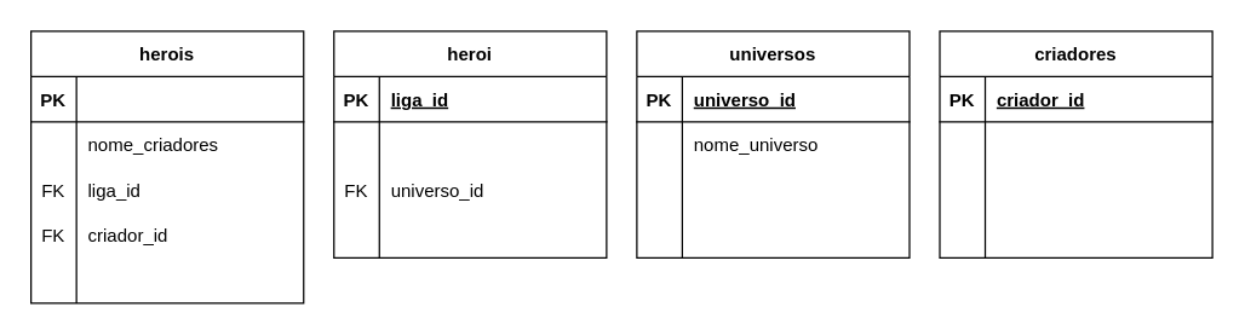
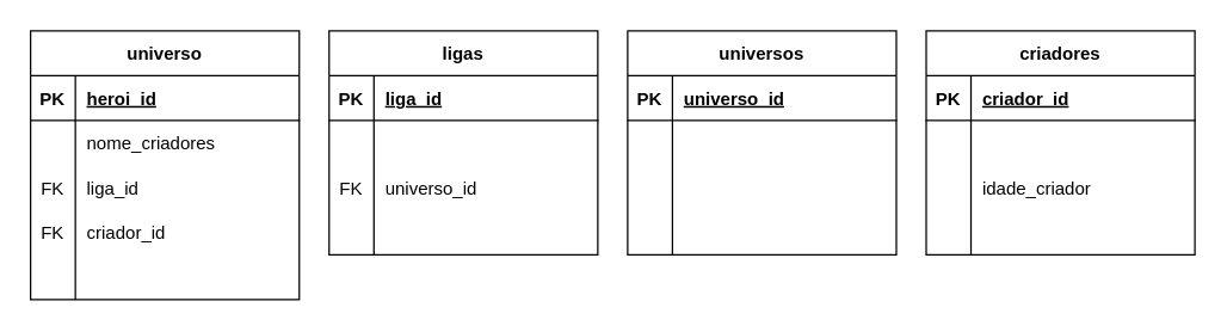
  <mxCell id="0" />
  <mxCell id="1" parent="0" />
- <mxCell id="2" value="herois" style="shape=table;startSize=30;container=1;collapsible=1;childLayout=tableLayout;fixedRows=1;rowLines=0;fontStyle=1;align=center;resizeLast=1;" vertex="1" parent="1"><mxGeometry x="20" y="20" width="180" height="180" as="geometry" /></mxCell>
+ <mxCell id="2" value="universo" style="shape=table;startSize=30;container=1;collapsible=1;childLayout=tableLayout;fixedRows=1;rowLines=0;fontStyle=1;align=center;resizeLast=1;" vertex="1" parent="1"><mxGeometry x="20" y="20" width="180" height="180" as="geometry" /></mxCell>
  <mxCell id="3" value="" style="shape=partialRectangle;collapsible=0;dropTarget=0;pointerEvents=0;fillColor=none;top=0;left=0;bottom=1;right=0;points=[[0,0.5],[1,0.5]];portConstraint=eastwest;" vertex="1" parent="2"><mxGeometry y="30" width="180" height="30" as="geometry" /></mxCell>
  <mxCell id="4" value="PK" style="shape=partialRectangle;connectable=0;fillColor=none;top=0;left=0;bottom=0;right=0;fontStyle=1;overflow=hidden;" vertex="1" parent="3"><mxGeometry width="30" height="30" as="geometry" /></mxCell>
+ <mxCell id="5" value="heroi_id" style="shape=partialRectangle;connectable=0;fillColor=none;top=0;left=0;bottom=0;right=0;align=left;spacingLeft=6;fontStyle=5;overflow=hidden;" vertex="1" parent="3"><mxGeometry x="30" width="150" height="30" as="geometry" /></mxCell>
  <mxCell id="6" value="" style="shape=partialRectangle;collapsible=0;dropTarget=0;pointerEvents=0;fillColor=none;top=0;left=0;bottom=0;right=0;points=[[0,0.5],[1,0.5]];portConstraint=eastwest;" vertex="1" parent="2"><mxGeometry y="60" width="180" height="30" as="geometry" /></mxCell>
  <mxCell id="7" value="" style="shape=partialRectangle;connectable=0;fillColor=none;top=0;left=0;bottom=0;right=0;editable=1;overflow=hidden;" vertex="1" parent="6"><mxGeometry width="30" height="30" as="geometry" /></mxCell>
  <mxCell id="8" value="nome_criadores" style="shape=partialRectangle;connectable=0;fillColor=none;top=0;left=0;bottom=0;right=0;align=left;spacingLeft=6;overflow=hidden;" vertex="1" parent="6"><mxGeometry x="30" width="150" height="30" as="geometry" /></mxCell>
  <mxCell id="9" value="" style="shape=partialRectangle;collapsible=0;dropTarget=0;pointerEvents=0;fillColor=none;top=0;left=0;bottom=0;right=0;points=[[0,0.5],[1,0.5]];portConstraint=eastwest;" vertex="1" parent="2"><mxGeometry y="90" width="180" height="30" as="geometry" /></mxCell>
  <mxCell id="10" value="FK" style="shape=partialRectangle;connectable=0;fillColor=none;top=0;left=0;bottom=0;right=0;editable=1;overflow=hidden;" vertex="1" parent="9"><mxGeometry width="30" height="30" as="geometry" /></mxCell>
  <mxCell id="11" value="liga_id" style="shape=partialRectangle;connectable=0;fillColor=none;top=0;left=0;bottom=0;right=0;align=left;spacingLeft=6;overflow=hidden;" vertex="1" parent="9"><mxGeometry x="30" width="150" height="30" as="geometry" /></mxCell>
  <mxCell id="12" value="" style="shape=partialRectangle;collapsible=0;dropTarget=0;pointerEvents=0;fillColor=none;top=0;left=0;bottom=0;right=0;points=[[0,0.5],[1,0.5]];portConstraint=eastwest;" vertex="1" parent="2"><mxGeometry y="120" width="180" height="30" as="geometry" /></mxCell>
  <mxCell id="13" value="FK" style="shape=partialRectangle;connectable=0;fillColor=none;top=0;left=0;bottom=0;right=0;editable=1;overflow=hidden;" vertex="1" parent="12"><mxGeometry width="30" height="30" as="geometry" /></mxCell>
  <mxCell id="14" value="criador_id" style="shape=partialRectangle;connectable=0;fillColor=none;top=0;left=0;bottom=0;right=0;align=left;spacingLeft=6;overflow=hidden;" vertex="1" parent="12"><mxGeometry x="30" width="150" height="30" as="geometry" /></mxCell>
  <mxCell id="15" value="" style="shape=partialRectangle;collapsible=0;dropTarget=0;pointerEvents=0;fillColor=none;top=0;left=0;bottom=0;right=0;points=[[0,0.5],[1,0.5]];portConstraint=eastwest;" vertex="1" parent="2"><mxGeometry y="150" width="180" height="30" as="geometry" /></mxCell>
  <mxCell id="16" value="" style="shape=partialRectangle;connectable=0;fillColor=none;top=0;left=0;bottom=0;right=0;editable=1;overflow=hidden;" vertex="1" parent="15"><mxGeometry width="30" height="30" as="geometry" /></mxCell>
  <mxCell id="17" value="" style="shape=partialRectangle;connectable=0;fillColor=none;top=0;left=0;bottom=0;right=0;align=left;spacingLeft=6;overflow=hidden;" vertex="1" parent="15"><mxGeometry x="30" width="150" height="30" as="geometry" /></mxCell>
  <mxCell id="18" value="criadores" style="shape=table;startSize=30;container=1;collapsible=1;childLayout=tableLayout;fixedRows=1;rowLines=0;fontStyle=1;align=center;resizeLast=1;" vertex="1" parent="1"><mxGeometry x="620" y="20" width="180" height="150" as="geometry" /></mxCell>
  <mxCell id="19" value="" style="shape=partialRectangle;collapsible=0;dropTarget=0;pointerEvents=0;fillColor=none;top=0;left=0;bottom=1;right=0;points=[[0,0.5],[1,0.5]];portConstraint=eastwest;" vertex="1" parent="18"><mxGeometry y="30" width="180" height="30" as="geometry" /></mxCell>
  <mxCell id="20" value="PK" style="shape=partialRectangle;connectable=0;fillColor=none;top=0;left=0;bottom=0;right=0;fontStyle=1;overflow=hidden;" vertex="1" parent="19"><mxGeometry width="30" height="30" as="geometry" /></mxCell>
  <mxCell id="21" value="criador_id" style="shape=partialRectangle;connectable=0;fillColor=none;top=0;left=0;bottom=0;right=0;align=left;spacingLeft=6;fontStyle=5;overflow=hidden;" vertex="1" parent="19"><mxGeometry x="30" width="150" height="30" as="geometry" /></mxCell>
  <mxCell id="22" value="" style="shape=partialRectangle;collapsible=0;dropTarget=0;pointerEvents=0;fillColor=none;top=0;left=0;bottom=0;right=0;points=[[0,0.5],[1,0.5]];portConstraint=eastwest;" vertex="1" parent="18"><mxGeometry y="60" width="180" height="30" as="geometry" /></mxCell>
  <mxCell id="23" value="" style="shape=partialRectangle;connectable=0;fillColor=none;top=0;left=0;bottom=0;right=0;editable=1;overflow=hidden;" vertex="1" parent="22"><mxGeometry width="30" height="30" as="geometry" /></mxCell>
  <mxCell id="24" value="" style="shape=partialRectangle;collapsible=0;dropTarget=0;pointerEvents=0;fillColor=none;top=0;left=0;bottom=0;right=0;points=[[0,0.5],[1,0.5]];portConstraint=eastwest;" vertex="1" parent="18"><mxGeometry y="90" width="180" height="30" as="geometry" /></mxCell>
  <mxCell id="25" value="" style="shape=partialRectangle;connectable=0;fillColor=none;top=0;left=0;bottom=0;right=0;editable=1;overflow=hidden;" vertex="1" parent="24"><mxGeometry width="30" height="30" as="geometry" /></mxCell>
+ <mxCell id="26" value="idade_criador" style="shape=partialRectangle;connectable=0;fillColor=none;top=0;left=0;bottom=0;right=0;align=left;spacingLeft=6;overflow=hidden;" vertex="1" parent="24"><mxGeometry x="30" width="150" height="30" as="geometry" /></mxCell>
  <mxCell id="27" value="" style="shape=partialRectangle;collapsible=0;dropTarget=0;pointerEvents=0;fillColor=none;top=0;left=0;bottom=0;right=0;points=[[0,0.5],[1,0.5]];portConstraint=eastwest;" vertex="1" parent="18"><mxGeometry y="120" width="180" height="30" as="geometry" /></mxCell>
  <mxCell id="28" value="" style="shape=partialRectangle;connectable=0;fillColor=none;top=0;left=0;bottom=0;right=0;editable=1;overflow=hidden;" vertex="1" parent="27"><mxGeometry width="30" height="30" as="geometry" /></mxCell>
  <mxCell id="29" value="" style="shape=partialRectangle;connectable=0;fillColor=none;top=0;left=0;bottom=0;right=0;align=left;spacingLeft=6;overflow=hidden;" vertex="1" parent="27"><mxGeometry x="30" width="150" height="30" as="geometry" /></mxCell>
- <mxCell id="30" value="heroi" style="shape=table;startSize=30;container=1;collapsible=1;childLayout=tableLayout;fixedRows=1;rowLines=0;fontStyle=1;align=center;resizeLast=1;" vertex="1" parent="1"><mxGeometry x="220" y="20" width="180" height="150" as="geometry" /></mxCell>
+ <mxCell id="30" value="ligas" style="shape=table;startSize=30;container=1;collapsible=1;childLayout=tableLayout;fixedRows=1;rowLines=0;fontStyle=1;align=center;resizeLast=1;" vertex="1" parent="1"><mxGeometry x="220" y="20" width="180" height="150" as="geometry" /></mxCell>
  <mxCell id="31" value="" style="shape=partialRectangle;collapsible=0;dropTarget=0;pointerEvents=0;fillColor=none;top=0;left=0;bottom=1;right=0;points=[[0,0.5],[1,0.5]];portConstraint=eastwest;" vertex="1" parent="30"><mxGeometry y="30" width="180" height="30" as="geometry" /></mxCell>
  <mxCell id="32" value="PK" style="shape=partialRectangle;connectable=0;fillColor=none;top=0;left=0;bottom=0;right=0;fontStyle=1;overflow=hidden;" vertex="1" parent="31"><mxGeometry width="30" height="30" as="geometry" /></mxCell>
  <mxCell id="33" value="liga_id" style="shape=partialRectangle;connectable=0;fillColor=none;top=0;left=0;bottom=0;right=0;align=left;spacingLeft=6;fontStyle=5;overflow=hidden;" vertex="1" parent="31"><mxGeometry x="30" width="150" height="30" as="geometry" /></mxCell>
  <mxCell id="34" value="" style="shape=partialRectangle;collapsible=0;dropTarget=0;pointerEvents=0;fillColor=none;top=0;left=0;bottom=0;right=0;points=[[0,0.5],[1,0.5]];portConstraint=eastwest;" vertex="1" parent="30"><mxGeometry y="60" width="180" height="30" as="geometry" /></mxCell>
  <mxCell id="35" value="" style="shape=partialRectangle;connectable=0;fillColor=none;top=0;left=0;bottom=0;right=0;editable=1;overflow=hidden;" vertex="1" parent="34"><mxGeometry width="30" height="30" as="geometry" /></mxCell>
  <mxCell id="36" value="" style="shape=partialRectangle;collapsible=0;dropTarget=0;pointerEvents=0;fillColor=none;top=0;left=0;bottom=0;right=0;points=[[0,0.5],[1,0.5]];portConstraint=eastwest;" vertex="1" parent="30"><mxGeometry y="90" width="180" height="30" as="geometry" /></mxCell>
  <mxCell id="37" value="FK" style="shape=partialRectangle;connectable=0;fillColor=none;top=0;left=0;bottom=0;right=0;editable=1;overflow=hidden;" vertex="1" parent="36"><mxGeometry width="30" height="30" as="geometry" /></mxCell>
  <mxCell id="38" value="universo_id" style="shape=partialRectangle;connectable=0;fillColor=none;top=0;left=0;bottom=0;right=0;align=left;spacingLeft=6;overflow=hidden;" vertex="1" parent="36"><mxGeometry x="30" width="150" height="30" as="geometry" /></mxCell>
  <mxCell id="39" value="" style="shape=partialRectangle;collapsible=0;dropTarget=0;pointerEvents=0;fillColor=none;top=0;left=0;bottom=0;right=0;points=[[0,0.5],[1,0.5]];portConstraint=eastwest;" vertex="1" parent="30"><mxGeometry y="120" width="180" height="30" as="geometry" /></mxCell>
  <mxCell id="40" value="" style="shape=partialRectangle;connectable=0;fillColor=none;top=0;left=0;bottom=0;right=0;editable=1;overflow=hidden;" vertex="1" parent="39"><mxGeometry width="30" height="30" as="geometry" /></mxCell>
  <mxCell id="41" value="" style="shape=partialRectangle;connectable=0;fillColor=none;top=0;left=0;bottom=0;right=0;align=left;spacingLeft=6;overflow=hidden;" vertex="1" parent="39"><mxGeometry x="30" width="150" height="30" as="geometry" /></mxCell>
  <mxCell id="42" value="universos" style="shape=table;startSize=30;container=1;collapsible=1;childLayout=tableLayout;fixedRows=1;rowLines=0;fontStyle=1;align=center;resizeLast=1;" vertex="1" parent="1"><mxGeometry x="420" y="20" width="180" height="150" as="geometry" /></mxCell>
  <mxCell id="43" value="" style="shape=partialRectangle;collapsible=0;dropTarget=0;pointerEvents=0;fillColor=none;top=0;left=0;bottom=1;right=0;points=[[0,0.5],[1,0.5]];portConstraint=eastwest;" vertex="1" parent="42"><mxGeometry y="30" width="180" height="30" as="geometry" /></mxCell>
  <mxCell id="44" value="PK" style="shape=partialRectangle;connectable=0;fillColor=none;top=0;left=0;bottom=0;right=0;fontStyle=1;overflow=hidden;" vertex="1" parent="43"><mxGeometry width="30" height="30" as="geometry" /></mxCell>
  <mxCell id="45" value="universo_id" style="shape=partialRectangle;connectable=0;fillColor=none;top=0;left=0;bottom=0;right=0;align=left;spacingLeft=6;fontStyle=5;overflow=hidden;" vertex="1" parent="43"><mxGeometry x="30" width="150" height="30" as="geometry" /></mxCell>
  <mxCell id="46" value="" style="shape=partialRectangle;collapsible=0;dropTarget=0;pointerEvents=0;fillColor=none;top=0;left=0;bottom=0;right=0;points=[[0,0.5],[1,0.5]];portConstraint=eastwest;" vertex="1" parent="42"><mxGeometry y="60" width="180" height="30" as="geometry" /></mxCell>
  <mxCell id="47" value="" style="shape=partialRectangle;connectable=0;fillColor=none;top=0;left=0;bottom=0;right=0;editable=1;overflow=hidden;" vertex="1" parent="46"><mxGeometry width="30" height="30" as="geometry" /></mxCell>
- <mxCell id="48" value="nome_universo" style="shape=partialRectangle;connectable=0;fillColor=none;top=0;left=0;bottom=0;right=0;align=left;spacingLeft=6;overflow=hidden;" vertex="1" parent="46"><mxGeometry x="30" width="150" height="30" as="geometry" /></mxCell>
  <mxCell id="49" value="" style="shape=partialRectangle;collapsible=0;dropTarget=0;pointerEvents=0;fillColor=none;top=0;left=0;bottom=0;right=0;points=[[0,0.5],[1,0.5]];portConstraint=eastwest;" vertex="1" parent="42"><mxGeometry y="90" width="180" height="30" as="geometry" /></mxCell>
  <mxCell id="50" value="" style="shape=partialRectangle;connectable=0;fillColor=none;top=0;left=0;bottom=0;right=0;editable=1;overflow=hidden;" vertex="1" parent="49"><mxGeometry width="30" height="30" as="geometry" /></mxCell>
  <mxCell id="51" value="" style="shape=partialRectangle;connectable=0;fillColor=none;top=0;left=0;bottom=0;right=0;align=left;spacingLeft=6;overflow=hidden;" vertex="1" parent="49"><mxGeometry x="30" width="150" height="30" as="geometry" /></mxCell>
  <mxCell id="52" value="" style="shape=partialRectangle;collapsible=0;dropTarget=0;pointerEvents=0;fillColor=none;top=0;left=0;bottom=0;right=0;points=[[0,0.5],[1,0.5]];portConstraint=eastwest;" vertex="1" parent="42"><mxGeometry y="120" width="180" height="30" as="geometry" /></mxCell>
  <mxCell id="53" value="" style="shape=partialRectangle;connectable=0;fillColor=none;top=0;left=0;bottom=0;right=0;editable=1;overflow=hidden;" vertex="1" parent="52"><mxGeometry width="30" height="30" as="geometry" /></mxCell>
  <mxCell id="54" value="" style="shape=partialRectangle;connectable=0;fillColor=none;top=0;left=0;bottom=0;right=0;align=left;spacingLeft=6;overflow=hidden;" vertex="1" parent="52"><mxGeometry x="30" width="150" height="30" as="geometry" /></mxCell>
